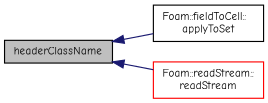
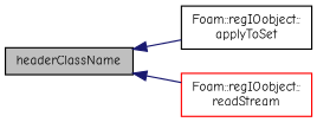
  digraph {
    fontname="Comic Neue"
    rankdir=LR
    node [color=black fontname="Comic Neue" fontsize=10 shape=record]
    edge [color=midnightblue dir=back fontname="Comic Neue" fontsize=10 labelfontname=Helvetica labelfontsize=10 style=solid]
    n1 [fillcolor=grey75 fontcolor=black height=0.2 label=headerClassName style=filled width=0.4]
-   n2 [height=0.2 label="Foam::fieldToCell::\lapplyToSet" width=0.4]
-   n3 [color=red height=0.2 label="Foam::readStream::\lreadStream" width=0.4]
+   n2 [height=0.2 label="Foam::regIOobject::\lapplyToSet" width=0.4]
+   n3 [color=red height=0.2 label="Foam::regIOobject::\lreadStream" width=0.4]
    n1 -> n2
    n1 -> n3
  }
